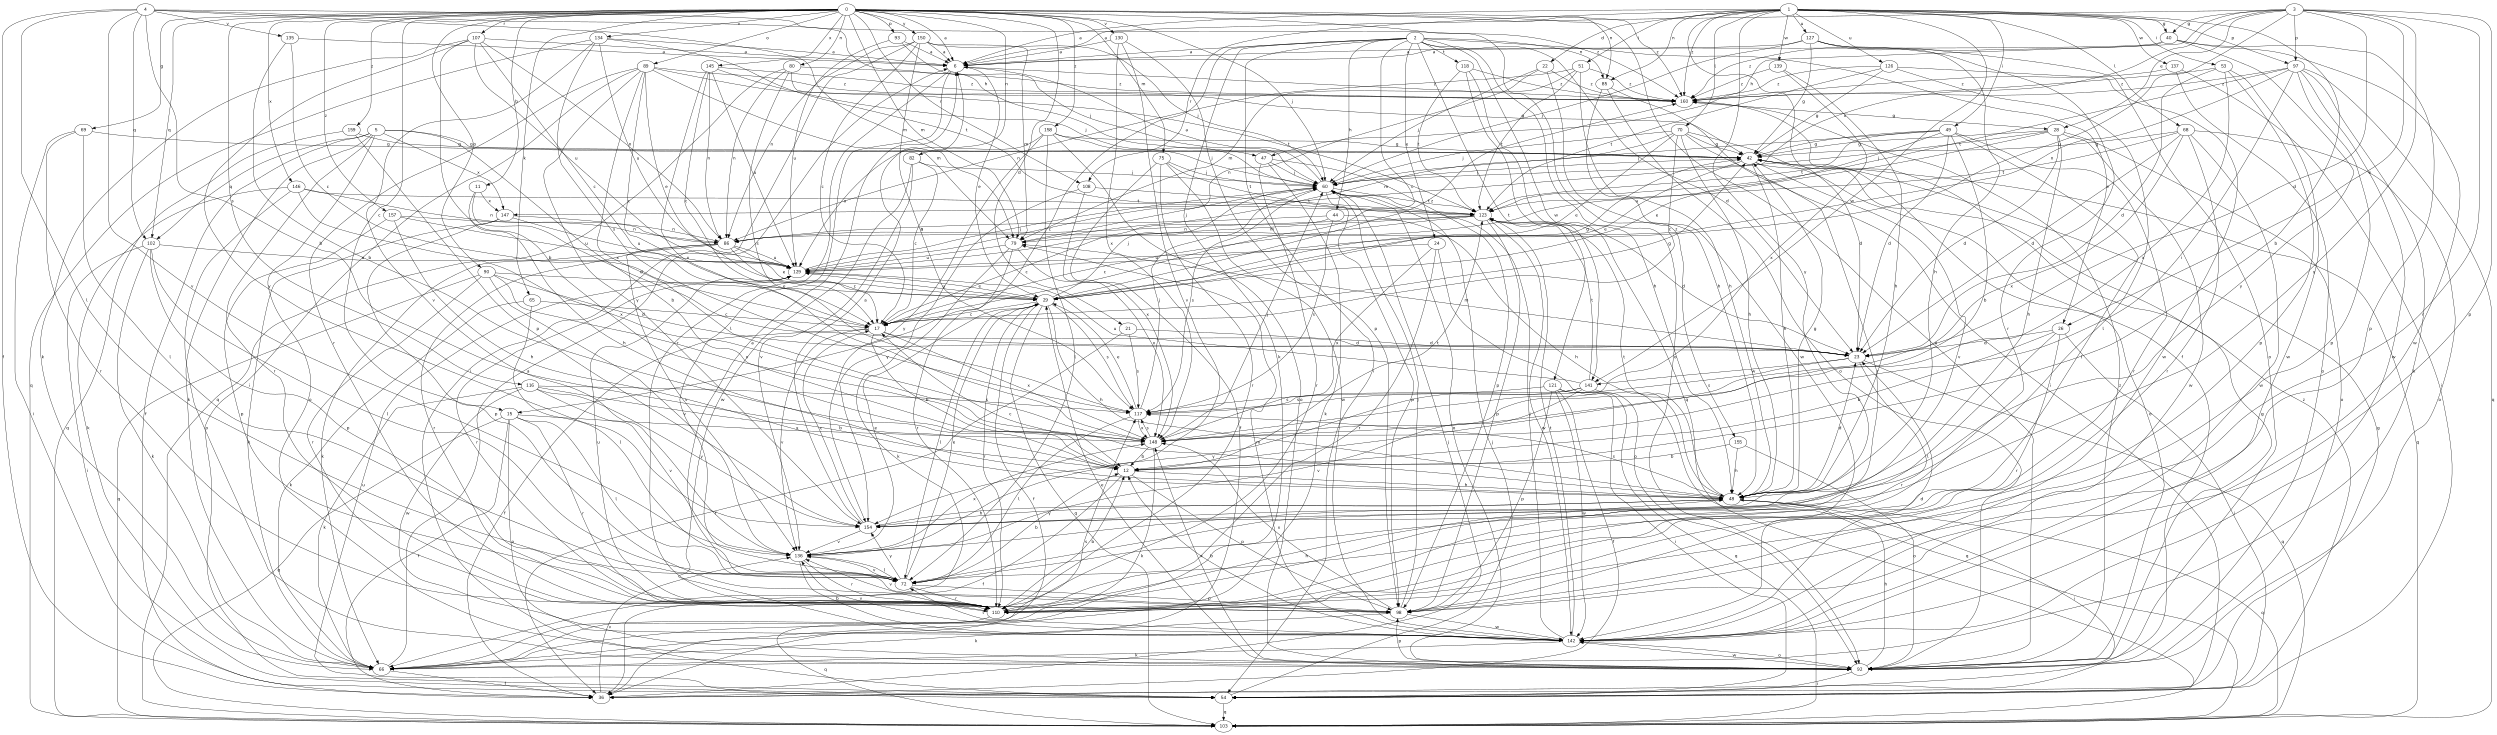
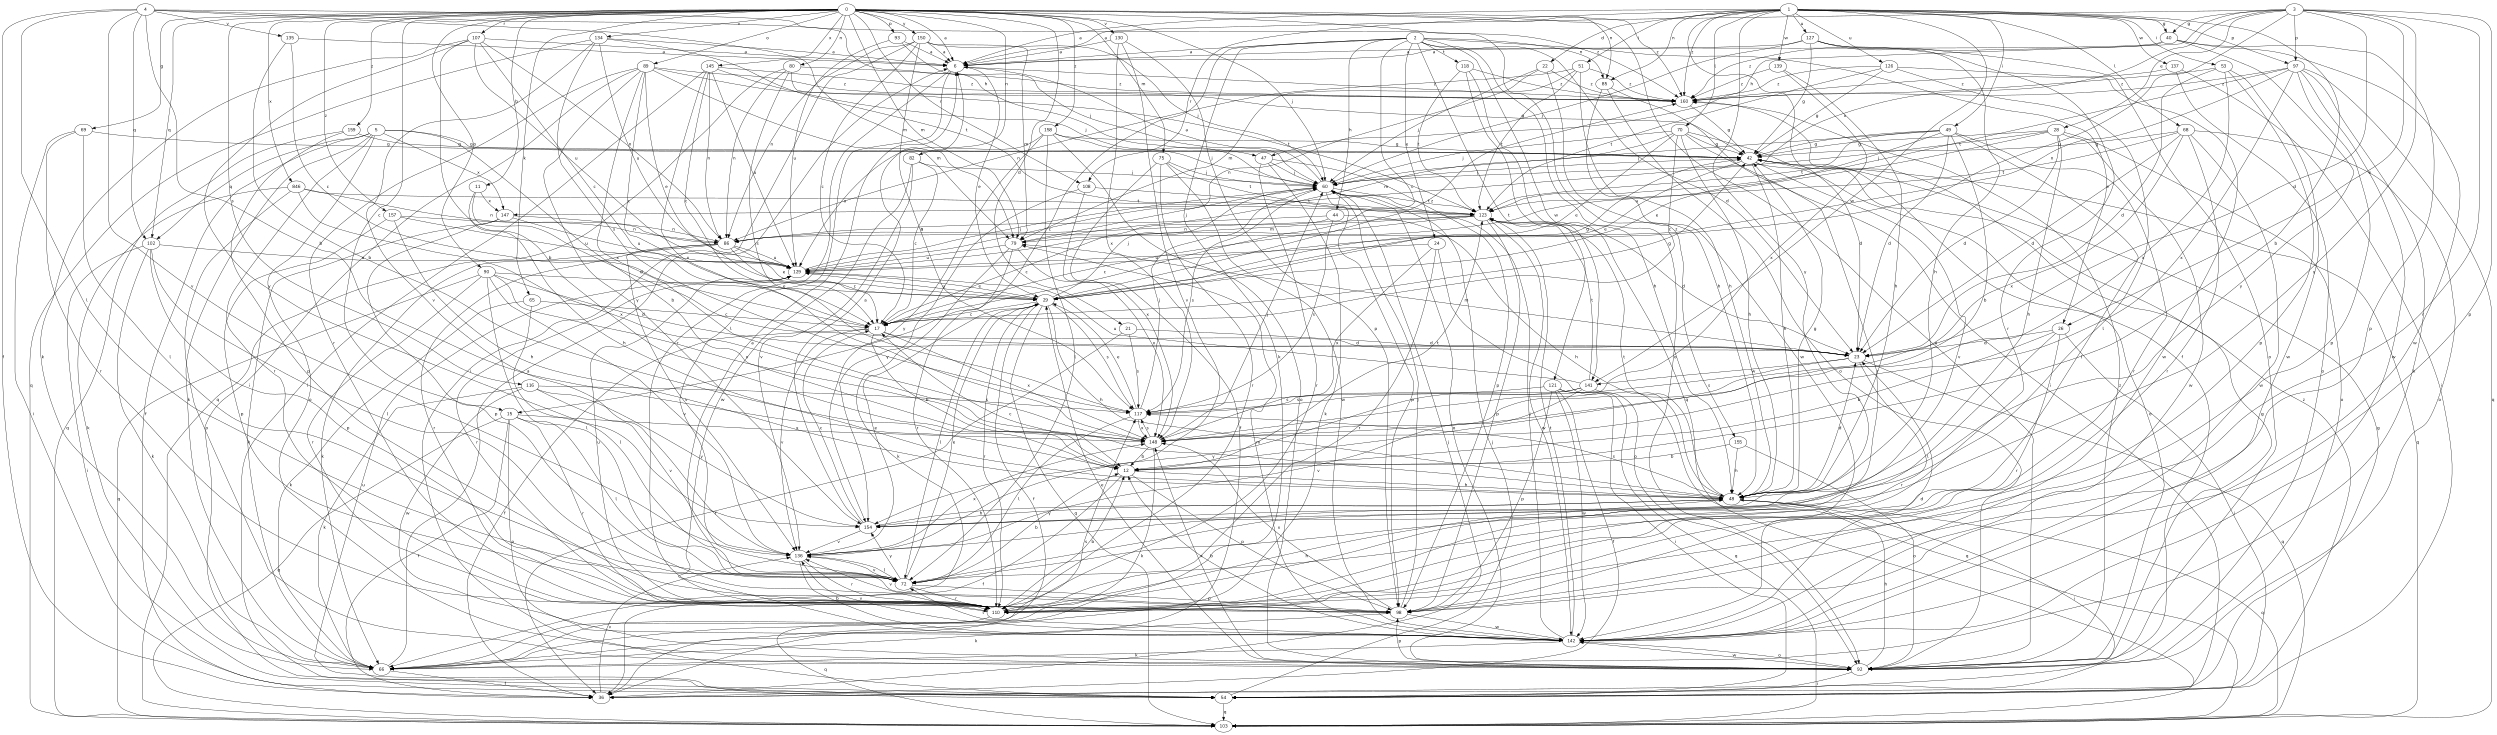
  strict digraph {
    fontname=Nunito
    node [fontname=Nunito]
    edge [fontname=Nunito]
    0
    6
    11
    15
    21
    n6 [label=69]
    60
    65
    75
    79
    80
    82
    85
    89
    90
    92
    93
    102
    n19 [label=107]
    108
    116
    130
    134
    145
-   146
+   146 [label=846]
    150
    155
    157
    158
    159
    160
    110
    72
    29
    23
    147
    48
    36
    103
    148
    117
    54
    42
    98
    123
    17
    66
    142
    129
    86
    136
    154
    12
    1
    22
    40
    49
    51
    53
    68
    70
    97
    126
    127
    137
    139
    141
    2
    24
    26
    44
    118
    121
    3
    28
    47
    4
    135
    5
    0 -> 6 [label=a]
    0 -> 11 [label=b]
    0 -> 15 [label=c]
    0 -> 21 [label=d]
    0 -> n6 [label=g]
    0 -> 60 [label=j]
    0 -> 65 [label=k]
    0 -> 75 [label=m]
    0 -> 79 [label=m]
    0 -> 80 [label=n]
    0 -> 82 [label=n]
    0 -> 85 [label=n]
    0 -> 89 [label=o]
    0 -> 90 [label=o]
    0 -> 92 [label=o]
    0 -> 93 [label=p]
    0 -> 102 [label=q]
    0 -> n19 [label=r]
    0 -> 108 [label=r]
    0 -> 116 [label=s]
    0 -> 130 [label=v]
    0 -> 134 [label=v]
    0 -> 145 [label=x]
    0 -> 146 [label=x]
    0 -> 150 [label=y]
    0 -> 155 [label=z]
    0 -> 157 [label=z]
    0 -> 158 [label=z]
    0 -> 159 [label=z]
    0 -> 160 [label=z]
    6 -> 160 [label=z]
    6 -> 110 [label=r]
    6 -> 72 [label=l]
    6 -> 29 [label=e]
    11 -> 23 [label=d]
    11 -> 147 [label=x]
    11 -> 48 [label=h]
    15 -> 92 [label=o]
    15 -> 110 [label=r]
    15 -> 72 [label=l]
    15 -> 36 [label=f]
    15 -> 103 [label=q]
    15 -> 148 [label=x]
    21 -> 23 [label=d]
    21 -> 36 [label=f]
    21 -> 117 [label=s]
    n6 -> 110 [label=r]
    n6 -> 72 [label=l]
    n6 -> 54 [label=i]
    n6 -> 42 [label=g]
    60 -> 6 [label=a]
    60 -> 92 [label=o]
    60 -> 117 [label=s]
    60 -> 98 [label=p]
    60 -> 123 [label=t]
    65 -> 72 [label=l]
    65 -> 17 [label=c]
    65 -> 66 [label=k]
    75 -> 60 [label=j]
    75 -> 110 [label=r]
    75 -> 36 [label=f]
    75 -> 123 [label=t]
    75 -> 142 [label=w]
    79 -> 60 [label=j]
    79 -> 110 [label=r]
    79 -> 148 [label=x]
    79 -> 66 [label=k]
    79 -> 129 [label=u]
    80 -> 160 [label=z]
    80 -> 103 [label=q]
    80 -> 117 [label=s]
    80 -> 123 [label=t]
    80 -> 86 [label=n]
    82 -> 60 [label=j]
    82 -> 17 [label=c]
    82 -> 142 [label=w]
    82 -> 136 [label=v]
    85 -> 92 [label=o]
    85 -> 54 [label=i]
    85 -> 142 [label=w]
    89 -> 79 [label=m]
    89 -> 160 [label=z]
    89 -> 110 [label=r]
    89 -> 29 [label=e]
    89 -> 148 [label=x]
    89 -> 54 [label=i]
    89 -> 42 [label=g]
    89 -> 17 [label=c]
    89 -> 154 [label=y]
    90 -> 110 [label=r]
+   90 -> 72 [label=l]
    90 -> 29 [label=e]
    90 -> 23 [label=d]
    90 -> 103 [label=q]
    90 -> 148 [label=x]
    90 -> 136 [label=v]
    92 -> 160 [label=z]
    92 -> 29 [label=e]
    92 -> 48 [label=h]
    92 -> 148 [label=x]
    92 -> 54 [label=i]
    92 -> 42 [label=g]
    92 -> 98 [label=p]
    92 -> 142 [label=w]
    93 -> 6 [label=a]
    93 -> 60 [label=j]
    93 -> 129 [label=u]
    102 -> 72 [label=l]
    102 -> 54 [label=i]
    102 -> 98 [label=p]
    102 -> 66 [label=k]
    102 -> 129 [label=u]
    n19 -> 6 [label=a]
    n19 -> 17 [label=c]
    n19 -> 66 [label=k]
    n19 -> 129 [label=u]
    n19 -> 86 [label=n]
    n19 -> 154 [label=y]
    n19 -> 12 [label=b]
    108 -> 148 [label=x]
    108 -> 123 [label=t]
    108 -> 154 [label=y]
    116 -> 117 [label=s]
    116 -> 66 [label=k]
    116 -> 142 [label=w]
    116 -> 136 [label=v]
    116 -> 154 [label=y]
-   116 -> 12 [label=b]
    130 -> 6 [label=a]
    130 -> 148 [label=x]
    130 -> 98 [label=p]
    130 -> 136 [label=v]
    134 -> 6 [label=a]
    134 -> 103 [label=q]
    134 -> 117 [label=s]
    134 -> 123 [label=t]
    134 -> 129 [label=u]
    134 -> 136 [label=v]
    145 -> 60 [label=j]
    145 -> 160 [label=z]
    145 -> 148 [label=x]
    145 -> 17 [label=c]
    145 -> 129 [label=u]
    145 -> 86 [label=n]
    146 -> 92 [label=o]
    146 -> 148 [label=x]
    146 -> 123 [label=t]
    146 -> 66 [label=k]
    146 -> 86 [label=n]
    150 -> 6 [label=a]
    150 -> 60 [label=j]
    150 -> 79 [label=m]
    150 -> 117 [label=s]
    150 -> 54 [label=i]
    150 -> 17 [label=c]
    150 -> 86 [label=n]
    155 -> 92 [label=o]
    155 -> 48 [label=h]
    155 -> 12 [label=b]
    157 -> 48 [label=h]
    157 -> 98 [label=p]
    157 -> 129 [label=u]
    157 -> 86 [label=n]
    158 -> 60 [label=j]
    158 -> 92 [label=o]
    158 -> 72 [label=l]
    158 -> 42 [label=g]
    158 -> 129 [label=u]
    158 -> 154 [label=y]
    159 -> 103 [label=q]
    159 -> 42 [label=g]
-   159 -> 154 [label=p]
-   160 -> 28 [label=g]
+   159 -> 98 [label=p]
+   160 -> 42 [label=g]
    110 -> 48 [label=h]
    110 -> 103 [label=q]
    110 -> 129 [label=u]
    110 -> 136 [label=v]
    110 -> 12 [label=b]
    72 -> 110 [label=r]
    72 -> 29 [label=e]
    72 -> 98 [label=p]
    72 -> 136 [label=v]
    72 -> 154 [label=y]
    72 -> 12 [label=b]
    29 -> 60 [label=j]
    29 -> 160 [label=z]
    29 -> 110 [label=r]
    29 -> 72 [label=l]
    29 -> 48 [label=h]
    29 -> 36 [label=f]
    29 -> 103 [label=q]
    29 -> 117 [label=s]
    29 -> 42 [label=g]
    29 -> 17 [label=c]
    29 -> 129 [label=u]
    23 -> 79 [label=m]
    23 -> 110 [label=r]
    23 -> 103 [label=q]
    23 -> 117 [label=s]
    23 -> 141 [label=w]
    147 -> 98 [label=p]
    147 -> 66 [label=k]
    147 -> 129 [label=u]
    147 -> 86 [label=n]
    48 -> 23 [label=d]
    48 -> 103 [label=q]
    48 -> 117 [label=s]
    48 -> 54 [label=i]
    48 -> 42 [label=g]
    48 -> 123 [label=t]
    48 -> 17 [label=c]
    48 -> 154 [label=y]
    36 -> 60 [label=j]
    36 -> 42 [label=g]
    36 -> 136 [label=v]
    148 -> 60 [label=j]
    148 -> 117 [label=s]
    148 -> 66 [label=k]
    148 -> 12 [label=b]
    117 -> 60 [label=j]
    117 -> 72 [label=l]
    117 -> 29 [label=e]
    117 -> 148 [label=x]
    54 -> 60 [label=j]
    54 -> 160 [label=z]
    54 -> 103 [label=q]
    54 -> 129 [label=u]
    42 -> 60 [label=j]
    42 -> 92 [label=o]
    42 -> 29 [label=e]
    42 -> 48 [label=h]
    42 -> 103 [label=q]
    42 -> 136 [label=v]
    98 -> 6 [label=a]
    98 -> 60 [label=j]
    98 -> 148 [label=x]
    98 -> 66 [label=k]
    98 -> 142 [label=w]
    123 -> 79 [label=m]
    123 -> 23 [label=d]
    123 -> 98 [label=p]
    123 -> 17 [label=c]
    123 -> 142 [label=w]
    123 -> 86 [label=n]
    17 -> 23 [label=d]
    17 -> 36 [label=f]
    17 -> 148 [label=x]
    17 -> 42 [label=g]
    17 -> 136 [label=v]
    17 -> 12 [label=b]
    66 -> 6 [label=a]
    66 -> 36 [label=f]
    66 -> 117 [label=s]
    142 -> 60 [label=j]
    142 -> 79 [label=m]
    142 -> 92 [label=o]
    142 -> 72 [label=l]
    142 -> 23 [label=d]
    142 -> 123 [label=t]
    142 -> 66 [label=k]
    142 -> 136 [label=v]
    142 -> 12 [label=b]
    129 -> 60 [label=j]
    129 -> 110 [label=r]
    129 -> 29 [label=e]
    86 -> 110 [label=r]
    86 -> 29 [label=e]
    86 -> 17 [label=c]
    86 -> 66 [label=k]
    86 -> 129 [label=u]
    86 -> 136 [label=v]
    136 -> 110 [label=r]
    136 -> 72 [label=l]
    136 -> 29 [label=e]
    136 -> 148 [label=x]
    136 -> 142 [label=b]
    154 -> 6 [label=a]
    154 -> 48 [label=h]
    154 -> 17 [label=c]
    154 -> 136 [label=v]
    12 -> 48 [label=h]
    12 -> 36 [label=f]
    12 -> 98 [label=p]
    12 -> 123 [label=t]
    1 -> 6 [label=a]
    1 -> 85 [label=n]
    1 -> 108 [label=r]
    1 -> 160 [label=z]
    1 -> 36 [label=f]
    1 -> 154 [label=y]
    1 -> 12 [label=b]
    1 -> 22 [label=d]
    1 -> 40 [label=g]
    1 -> 49 [label=i]
    1 -> 51 [label=i]
    1 -> 53 [label=i]
    1 -> 68 [label=l]
    1 -> 70 [label=l]
    1 -> 97 [label=p]
    1 -> 126 [label=u]
    1 -> 127 [label=u]
    1 -> 137 [label=w]
    1 -> 139 [label=w]
    1 -> 141 [label=w]
    22 -> 60 [label=j]
    22 -> 160 [label=z]
    22 -> 48 [label=h]
    22 -> 129 [label=n]
    40 -> 6 [label=a]
    40 -> 160 [label=z]
    40 -> 98 [label=p]
    40 -> 142 [label=w]
    40 -> 154 [label=y]
    49 -> 60 [label=j]
    49 -> 110 [label=r]
    49 -> 72 [label=l]
    49 -> 29 [label=e]
    49 -> 23 [label=d]
    49 -> 42 [label=g]
    49 -> 123 [label=t]
    49 -> 12 [label=b]
    51 -> 79 [label=m]
    51 -> 160 [label=z]
    51 -> 48 [label=h]
    51 -> 123 [label=t]
    51 -> 86 [label=n]
    53 -> 160 [label=z]
    53 -> 23 [label=d]
    53 -> 148 [label=x]
    53 -> 98 [label=p]
    53 -> 142 [label=w]
    68 -> 92 [label=o]
    68 -> 110 [label=r]
    68 -> 23 [label=d]
    68 -> 148 [label=x]
    68 -> 42 [label=g]
    68 -> 123 [label=t]
    68 -> 142 [label=w]
    70 -> 60 [label=j]
    70 -> 79 [label=m]
    70 -> 110 [label=r]
    70 -> 29 [label=e]
    70 -> 23 [label=d]
    70 -> 48 [label=h]
    70 -> 42 [label=g]
    70 -> 17 [label=c]
    97 -> 160 [label=z]
    97 -> 103 [label=q]
-   97 -> 148 [label=i]
+   97 -> 148 [label=x]
    97 -> 98 [label=p]
    97 -> 123 [label=t]
    97 -> 66 [label=k]
    97 -> 142 [label=w]
    97 -> 86 [label=n]
    126 -> 160 [label=z]
    126 -> 72 [label=l]
    126 -> 42 [label=g]
    126 -> 123 [label=t]
    126 -> 142 [label=w]
    127 -> 6 [label=a]
    127 -> 60 [label=j]
    127 -> 92 [label=o]
    127 -> 110 [label=r]
    127 -> 48 [label=h]
    127 -> 42 [label=g]
    137 -> 92 [label=o]
    137 -> 160 [label=z]
    137 -> 54 [label=i]
    139 -> 160 [label=z]
    139 -> 48 [label=h]
    139 -> 148 [label=x]
    141 -> 103 [label=q]
    141 -> 117 [label=s]
    141 -> 123 [label=t]
    141 -> 129 [label=u]
    141 -> 136 [label=v]
    141 -> 154 [label=y]
    2 -> 6 [label=a]
    2 -> 15 [label=c]
    2 -> 85 [label=n]
    2 -> 92 [label=o]
    2 -> 23 [label=d]
-   2 -> 54 [label=i]
+   145 -> 54 [label=i]
    2 -> 17 [label=c]
    2 -> 66 [label=k]
    2 -> 141 [label=w]
    2 -> 24 [label=e]
    2 -> 26 [label=e]
    2 -> 44 [label=h]
    2 -> 118 [label=t]
    2 -> 121 [label=t]
    24 -> 92 [label=o]
    24 -> 110 [label=r]
    24 -> 148 [label=x]
    24 -> 129 [label=u]
    26 -> 110 [label=r]
    26 -> 72 [label=l]
    26 -> 23 [label=d]
    26 -> 54 [label=i]
    26 -> 12 [label=b]
    44 -> 48 [label=h]
    44 -> 117 [label=s]
    44 -> 17 [label=c]
    44 -> 86 [label=n]
    118 -> 160 [label=z]
    118 -> 48 [label=h]
    118 -> 103 [label=q]
    118 -> 123 [label=t]
    121 -> 36 [label=f]
    121 -> 103 [label=q]
    121 -> 117 [label=s]
    121 -> 54 [label=i]
    121 -> 98 [label=p]
    121 -> 142 [label=w]
    3 -> 6 [label=a]
    3 -> 110 [label=r]
    3 -> 23 [label=d]
    3 -> 147 [label=x]
    3 -> 98 [label=p]
    3 -> 129 [label=u]
    3 -> 154 [label=y]
    3 -> 40 [label=g]
    3 -> 97 [label=p]
    3 -> 26 [label=e]
    3 -> 28 [label=e]
    3 -> 47 [label=h]
    28 -> 60 [label=j]
    28 -> 92 [label=o]
    28 -> 23 [label=d]
    28 -> 48 [label=h]
    28 -> 42 [label=g]
    28 -> 142 [label=w]
    28 -> 129 [label=u]
    47 -> 60 [label=j]
    47 -> 110 [label=r]
    47 -> 98 [label=p]
    47 -> 66 [label=k]
    4 -> 79 [label=m]
    4 -> 102 [label=q]
    4 -> 160 [label=z]
    4 -> 72 [label=l]
    4 -> 36 [label=f]
    4 -> 136 [label=v]
    4 -> 12 [label=b]
    4 -> 47 [label=h]
    4 -> 135 [label=v]
    135 -> 6 [label=a]
    135 -> 17 [label=c]
    135 -> 12 [label=b]
    5 -> 92 [label=o]
    5 -> 102 [label=q]
    5 -> 110 [label=r]
    5 -> 147 [label=x]
    5 -> 36 [label=f]
    5 -> 42 [label=g]
    5 -> 66 [label=k]
    5 -> 12 [label=b]
  }
